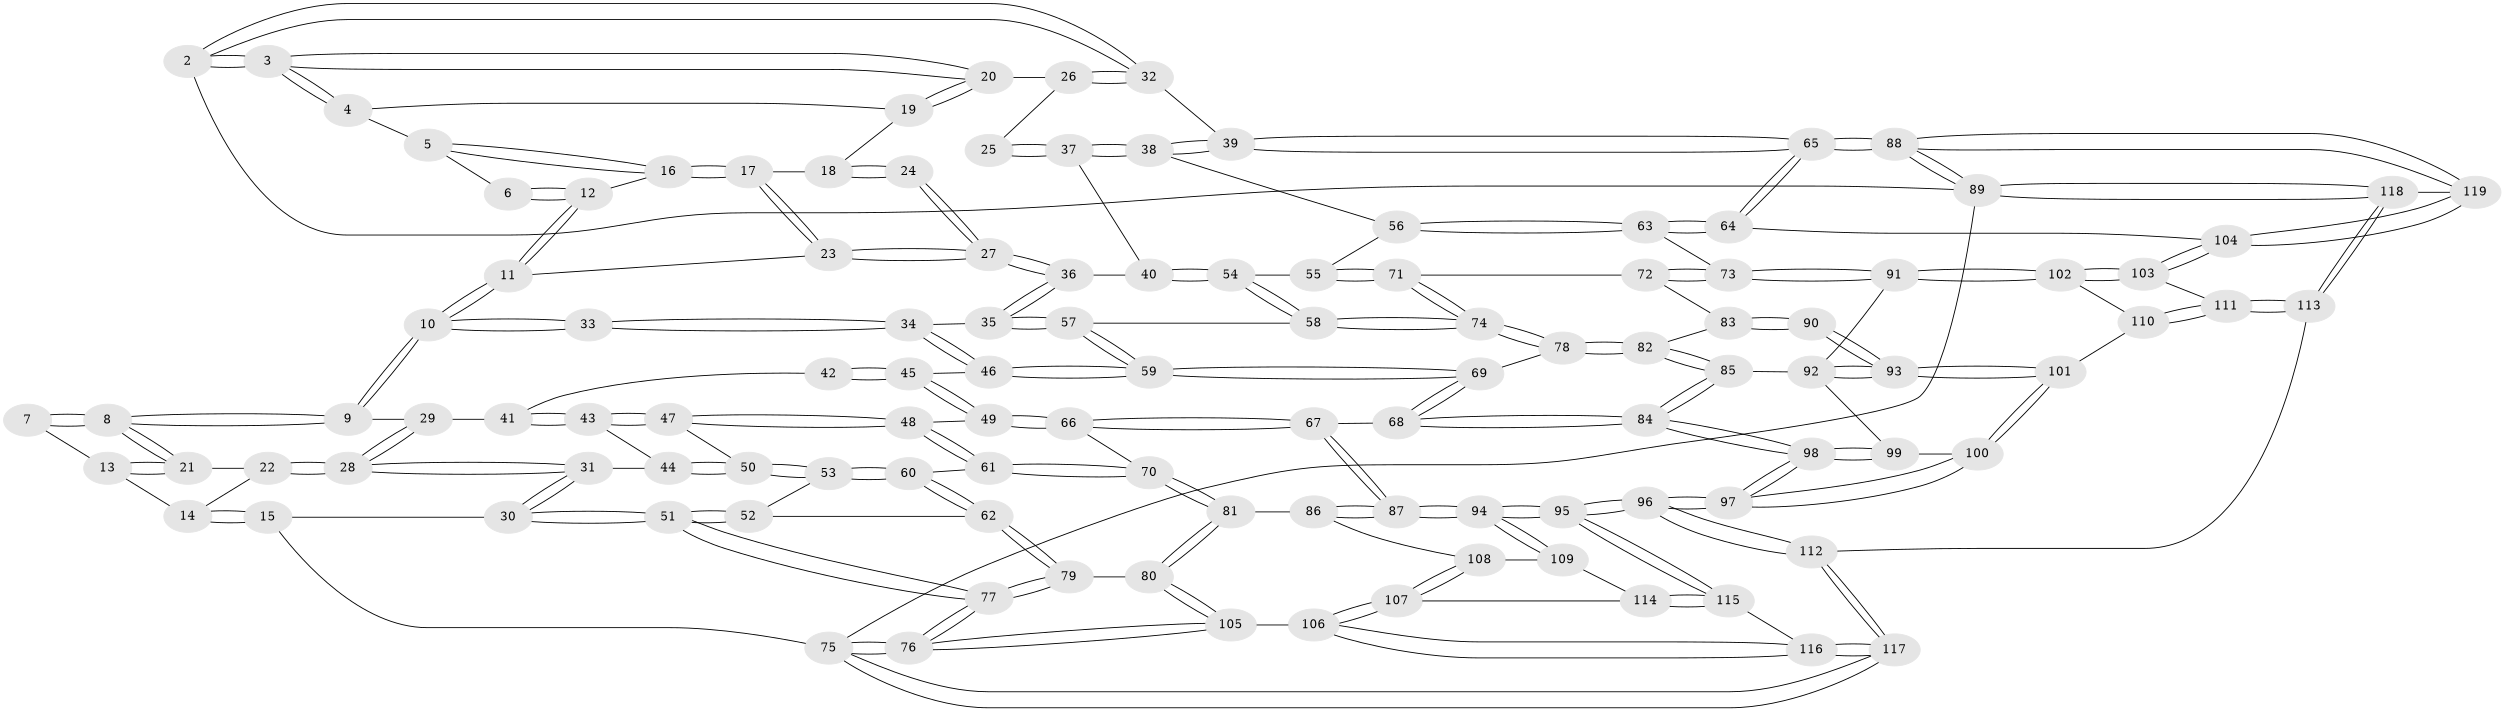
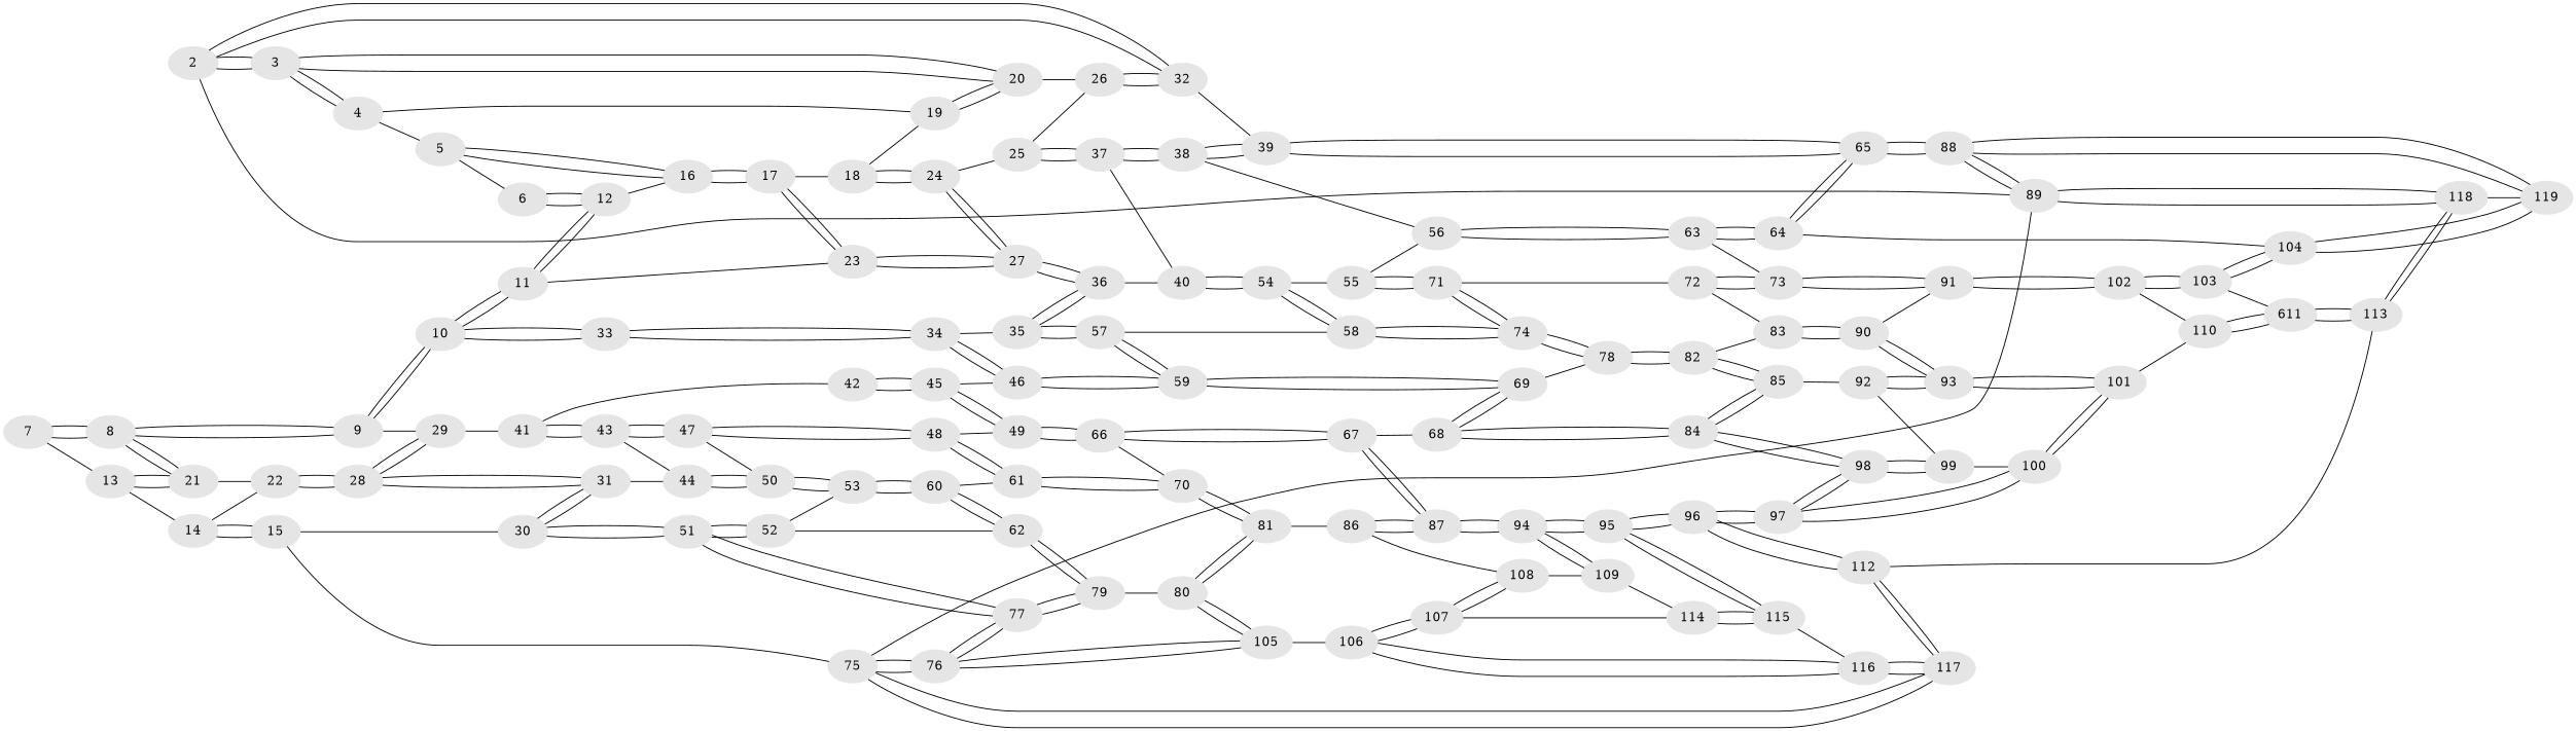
  graph {
    rankdir=LR
    node [color=gray90 style=filled]
    2
    3
    32
    89
    7
    8
    13
    15
    30
    75
    4
    20
    39
    118
    5
    19
    26
    6
    16
    12
    17
    9
    21
    14
    10
    29
    22
    11
    33
    41
    23
    34
    27
    28
    31
    51
    76
    117
    18
    24
    25
    36
    37
    40
    38
    44
    42
    43
    52
    77
    50
    65
    35
    46
    45
    57
    59
    58
    54
    56
    63
    88
    55
    47
    49
    48
    53
    66
    69
    61
    70
    67
    60
    62
    79
    71
    74
    72
    64
    73
    78
    81
    80
    104
    91
    119
    68
    87
    84
    94
    85
    98
    82
    86
    83
    90
    102
    105
    106
    108
    92
    93
    99
    109
    95
    101
    110
    103
    100
    96
    115
    114
    97
    112
    116
    113
-   111
+   111 [label=611]
    107
    2 -- 3
    2 -- 3
    2 -- 32
    2 -- 32
    2 -- 89
    3 -- 4
    3 -- 4
    3 -- 20
    3 -- 20
    32 -- 39
    89 -- 118
    89 -- 118
    7 -- 8
    7 -- 8
    7 -- 13
    8 -- 9
    8 -- 9
    8 -- 21
    8 -- 21
    13 -- 21
    13 -- 21
    13 -- 14
    15 -- 30
    15 -- 75
    30 -- 31
    30 -- 31
    30 -- 51
    30 -- 51
    75 -- 89
    75 -- 76
    75 -- 76
    75 -- 117
    75 -- 117
    4 -- 5
    4 -- 19
    20 -- 26
    39 -- 65
    39 -- 65
    118 -- 119
    5 -- 6
    5 -- 16
    5 -- 16
    19 -- 20
    19 -- 20
    26 -- 32
    26 -- 32
    6 -- 12
    6 -- 12
    16 -- 17
    16 -- 17
    12 -- 16
    17 -- 23
    17 -- 23
    17 -- 18
    9 -- 10
    9 -- 10
    9 -- 29
    21 -- 22
    14 -- 15
    14 -- 15
    14 -- 22
    10 -- 11
    10 -- 11
    10 -- 33
    10 -- 33
    29 -- 41
    22 -- 28
    22 -- 28
    11 -- 12
    11 -- 12
    11 -- 23
    33 -- 34
    33 -- 34
    41 -- 42
    41 -- 43
    41 -- 43
    23 -- 27
    23 -- 27
    34 -- 35
    34 -- 46
    34 -- 46
    27 -- 36
    27 -- 36
    28 -- 29
    28 -- 29
    28 -- 31
    28 -- 31
    31 -- 44
    51 -- 52
    51 -- 52
    51 -- 77
    51 -- 77
    76 -- 77
    76 -- 77
    76 -- 105
    76 -- 105
    18 -- 19
    18 -- 24
    18 -- 24
    24 -- 27
    24 -- 27
+   24 -- 25
    25 -- 26
    25 -- 37
    25 -- 37
    36 -- 40
    37 -- 40
    37 -- 38
    37 -- 38
    40 -- 54
    40 -- 54
    38 -- 39
    38 -- 39
    38 -- 56
    44 -- 50
    44 -- 50
    42 -- 45
    42 -- 45
    43 -- 44
    43 -- 47
    43 -- 47
    52 -- 53
    52 -- 62
    77 -- 79
    77 -- 79
    50 -- 53
    50 -- 53
    65 -- 88
    65 -- 88
    35 -- 36
    35 -- 36
    35 -- 57
    35 -- 57
    46 -- 59
    46 -- 59
    45 -- 46
    45 -- 49
    45 -- 49
    57 -- 59
    57 -- 59
    57 -- 58
    59 -- 69
    59 -- 69
    58 -- 74
    58 -- 74
    54 -- 58
    54 -- 58
    54 -- 55
    56 -- 63
    56 -- 63
    63 -- 64
    63 -- 64
    63 -- 73
    88 -- 89
    88 -- 89
    88 -- 119
    88 -- 119
    55 -- 56
    55 -- 71
    55 -- 71
    47 -- 50
    47 -- 48
    47 -- 48
    49 -- 66
    49 -- 66
    48 -- 49
    48 -- 61
    48 -- 61
    53 -- 60
    53 -- 60
    66 -- 70
    66 -- 67
    66 -- 67
    69 -- 78
    61 -- 70
    61 -- 70
    70 -- 81
    70 -- 81
    67 -- 68
    67 -- 87
    67 -- 87
    60 -- 61
    60 -- 62
    60 -- 62
    62 -- 79
    62 -- 79
    79 -- 80
    71 -- 74
    71 -- 74
    71 -- 72
    74 -- 78
    74 -- 78
    72 -- 73
    72 -- 73
    72 -- 83
    64 -- 65
    64 -- 65
    64 -- 104
    73 -- 91
    73 -- 91
    78 -- 82
    78 -- 82
    81 -- 86
    80 -- 81
    80 -- 81
    80 -- 105
    80 -- 105
    104 -- 119
    104 -- 119
    91 -- 102
    91 -- 102
    68 -- 69
    68 -- 69
    68 -- 84
    68 -- 84
    87 -- 94
    87 -- 94
    84 -- 85
    84 -- 85
    84 -- 98
    84 -- 98
    94 -- 109
    94 -- 109
    94 -- 95
    94 -- 95
    85 -- 92
    98 -- 99
    98 -- 99
    82 -- 85
    82 -- 85
    82 -- 83
    86 -- 87
    86 -- 87
    86 -- 108
    83 -- 90
    83 -- 90
-   92 -- 91
+   90 -- 91
    90 -- 93
    90 -- 93
    102 -- 110
    102 -- 103
    102 -- 103
    105 -- 106
    106 -- 116
    106 -- 116
    106 -- 107
    106 -- 107
    108 -- 109
    92 -- 93
    92 -- 93
    92 -- 99
    93 -- 101
    93 -- 101
    99 -- 100
    109 -- 114
    95 -- 96
    95 -- 96
    95 -- 115
    95 -- 115
    101 -- 110
    110 -- 111
    110 -- 111
    103 -- 104
    103 -- 104
    103 -- 111
    100 -- 101
    100 -- 101
    96 -- 97
    96 -- 97
    96 -- 112
    96 -- 112
    115 -- 116
    114 -- 115
    114 -- 115
    97 -- 98
    97 -- 98
    97 -- 100
    97 -- 100
    112 -- 117
    112 -- 117
    112 -- 113
    116 -- 117
    116 -- 117
    113 -- 118
    113 -- 118
    111 -- 113
    111 -- 113
    107 -- 108
    107 -- 108
    107 -- 114
  }
